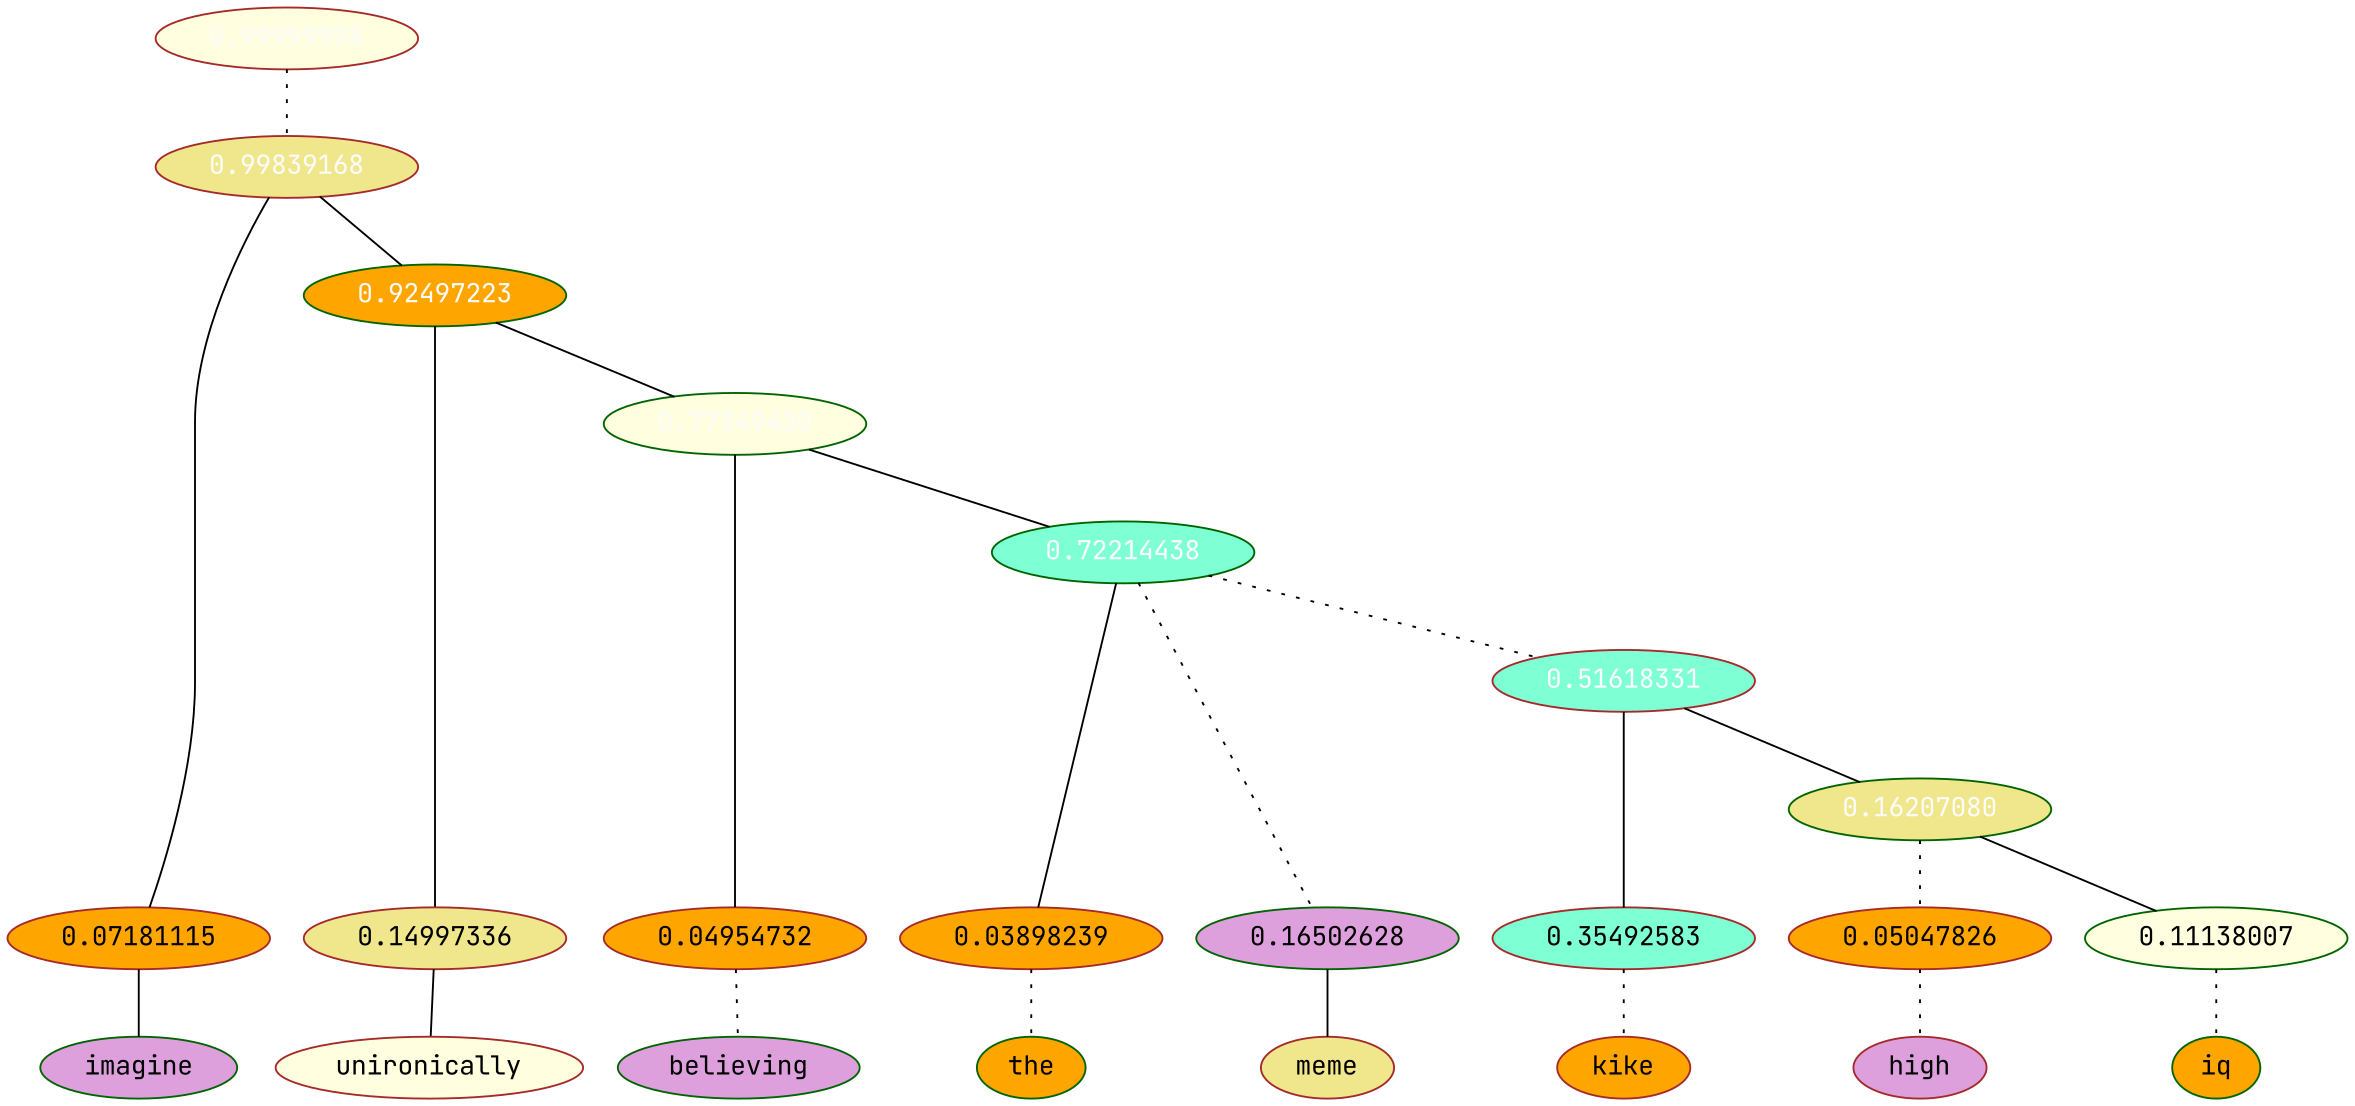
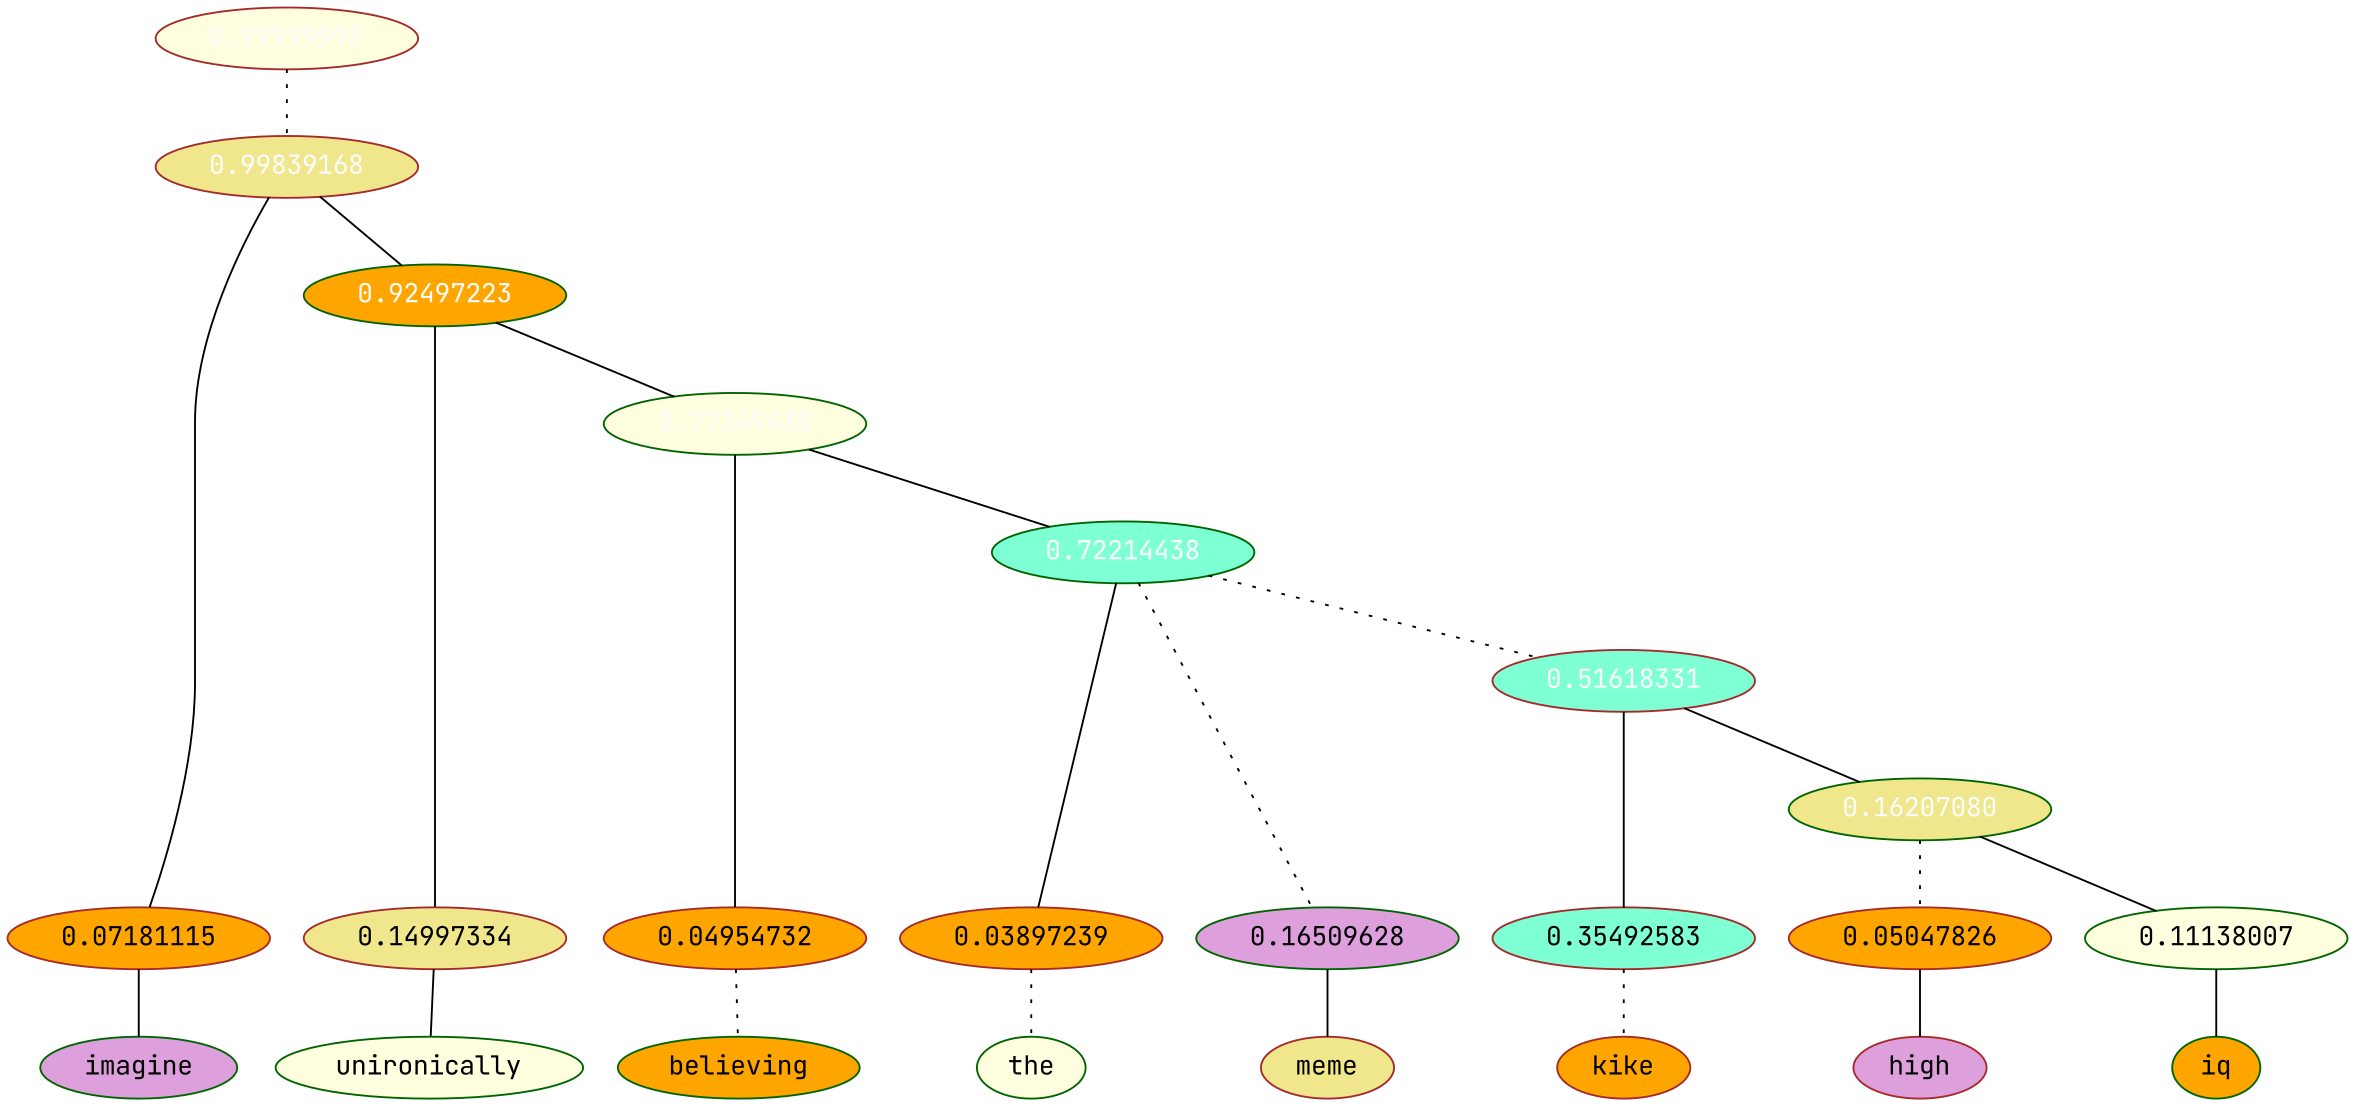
  graph {
    fontname="JetBrains Mono"
    node [color=brown fillcolor=orange fontname="JetBrains Mono" format=png nodesep=0.001 ordering=out overlap_scaling=0.01 ranksep=0.001 style=filled]
    edge [fontname="JetBrains Mono" style=solid]
    n1 [color=darkgreen fillcolor=plum height=0.15 label=imagine style="filled,solid" width=0.15]
-   n2 [fillcolor=lightyellow height=0.15 label=unironically style="filled,solid" width=0.15]
-   n3 [color=darkgreen fillcolor=plum height=0.15 label=believing style="filled,solid" width=0.15]
-   n4 [color=darkgreen height=0.15 label=the style="filled,solid" width=0.15]
+   n2 [color=darkgreen fillcolor=lightyellow height=0.15 label=unironically style="filled,solid" width=0.15]
+   n3 [color=darkgreen height=0.15 label=believing style="filled,solid" width=0.15]
+   n4 [color=darkgreen fillcolor=lightyellow height=0.15 label=the style="filled,solid" width=0.15]
    n5 [fillcolor=plum height=0.15 label=high style="filled,solid" width=0.15]
    n6 [color=darkgreen height=0.15 label=iq style="filled,solid" width=0.15]
    n7 [height=0.15 label=kike style="filled,solid" width=0.15]
    n8 [fillcolor=khaki height=0.15 label=meme style="filled,solid" width=0.15]
    n9 [fontcolor=black height=0.15 label=0.07181115 width=0.15]
-   n10 [fillcolor=khaki fontcolor=black height=0.15 label=0.14997336 width=0.15]
+   n10 [fillcolor=khaki fontcolor=black height=0.15 label=0.14997334 width=0.15]
    n11 [fontcolor=black height=0.15 label=0.04954732 width=0.15]
-   n12 [fontcolor=black height=0.15 label=0.03898239 width=0.15]
+   n12 [fontcolor=black height=0.15 label=0.03897239 width=0.15]
    n13 [fontcolor=black height=0.15 label=0.05047826 width=0.15]
    n14 [color=darkgreen fillcolor=lightyellow fontcolor=black height=0.15 label=0.11138007 width=0.15]
    n15 [fillcolor=aquamarine fontcolor=black height=0.15 label=0.35492583 width=0.15]
-   n16 [color=darkgreen fillcolor=plum fontcolor=black height=0.15 label=0.16502628 width=0.15]
+   n16 [color=darkgreen fillcolor=plum fontcolor=black height=0.15 label=0.16509628 width=0.15]
    n17 [fillcolor=lightyellow fontcolor=grey99 height=0.15 label=0.99999998 width=0.15]
    n18 [fillcolor=khaki fontcolor=grey99 height=0.15 label=0.99839168 width=0.15]
    n19 [color=darkgreen fontcolor=grey99 height=0.15 label=0.92497223 width=0.15]
    n20 [color=darkgreen fillcolor=lightyellow fontcolor=grey99 height=0.15 label=0.77349430 width=0.15]
    n21 [color=darkgreen fillcolor=aquamarine fontcolor=grey99 height=0.15 label=0.72214438 width=0.15]
    n22 [fillcolor=aquamarine fontcolor=grey99 height=0.15 label=0.51618331 width=0.15]
    n23 [color=darkgreen fillcolor=khaki fontcolor=grey99 height=0.15 label=0.16207080 width=0.15]
    subgraph sub_1 {
      rank=same
      n1
      n2
      n3
      n4
      n5
      n6
      n7
      n8
    }
    subgraph sub_2 {
      rank=same
      n9
      n10
      n11
      n12
      n13
      n14
      n15
      n16
    }
    n9 -- n1
    n10 -- n2
    n11 -- n3 [style=dotted]
    n12 -- n4 [style=dotted]
-   n13 -- n5 [style=dotted]
-   n14 -- n6 [style=dotted]
+   n13 -- n5
+   n14 -- n6
    n15 -- n7 [style=dotted]
    n16 -- n8
    n17 -- n18 [style=dotted]
    n18 -- n9
    n18 -- n19
    n19 -- n10
    n19 -- n20
    n20 -- n11
    n20 -- n21
    n21 -- n12
    n21 -- n16 [style=dotted]
    n21 -- n22 [style=dotted]
    n22 -- n15
    n22 -- n23
    n23 -- n13 [style=dotted]
    n23 -- n14
  }
